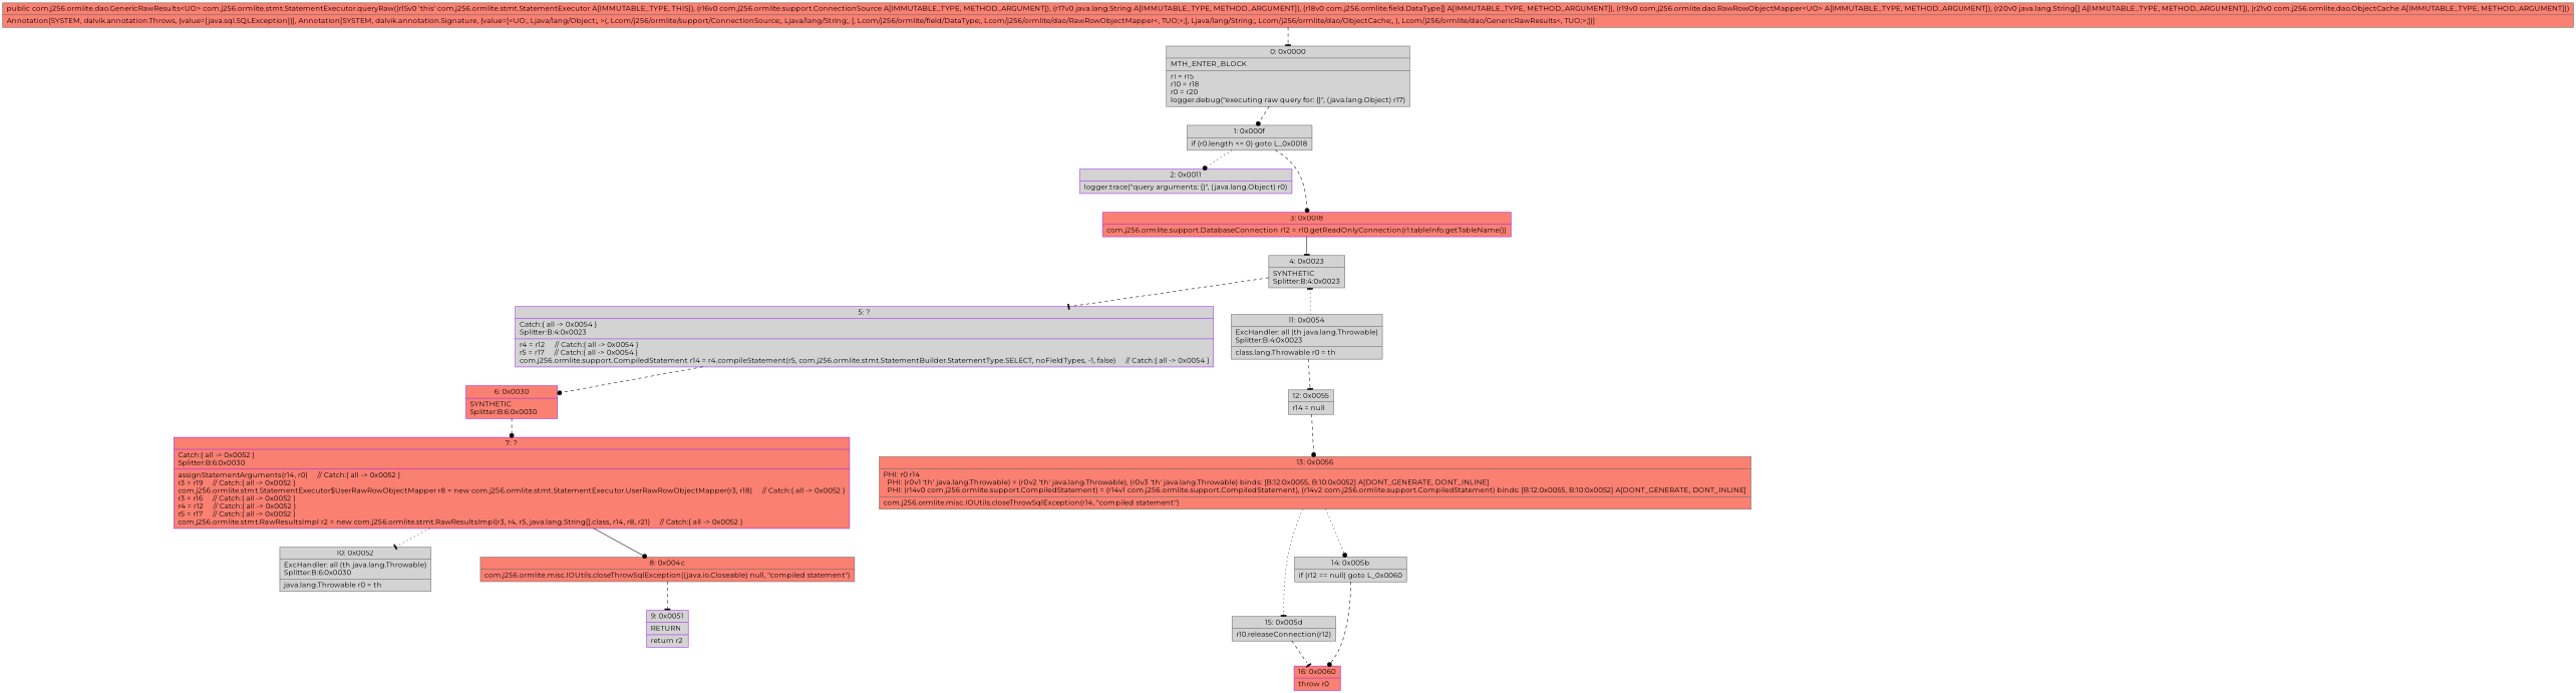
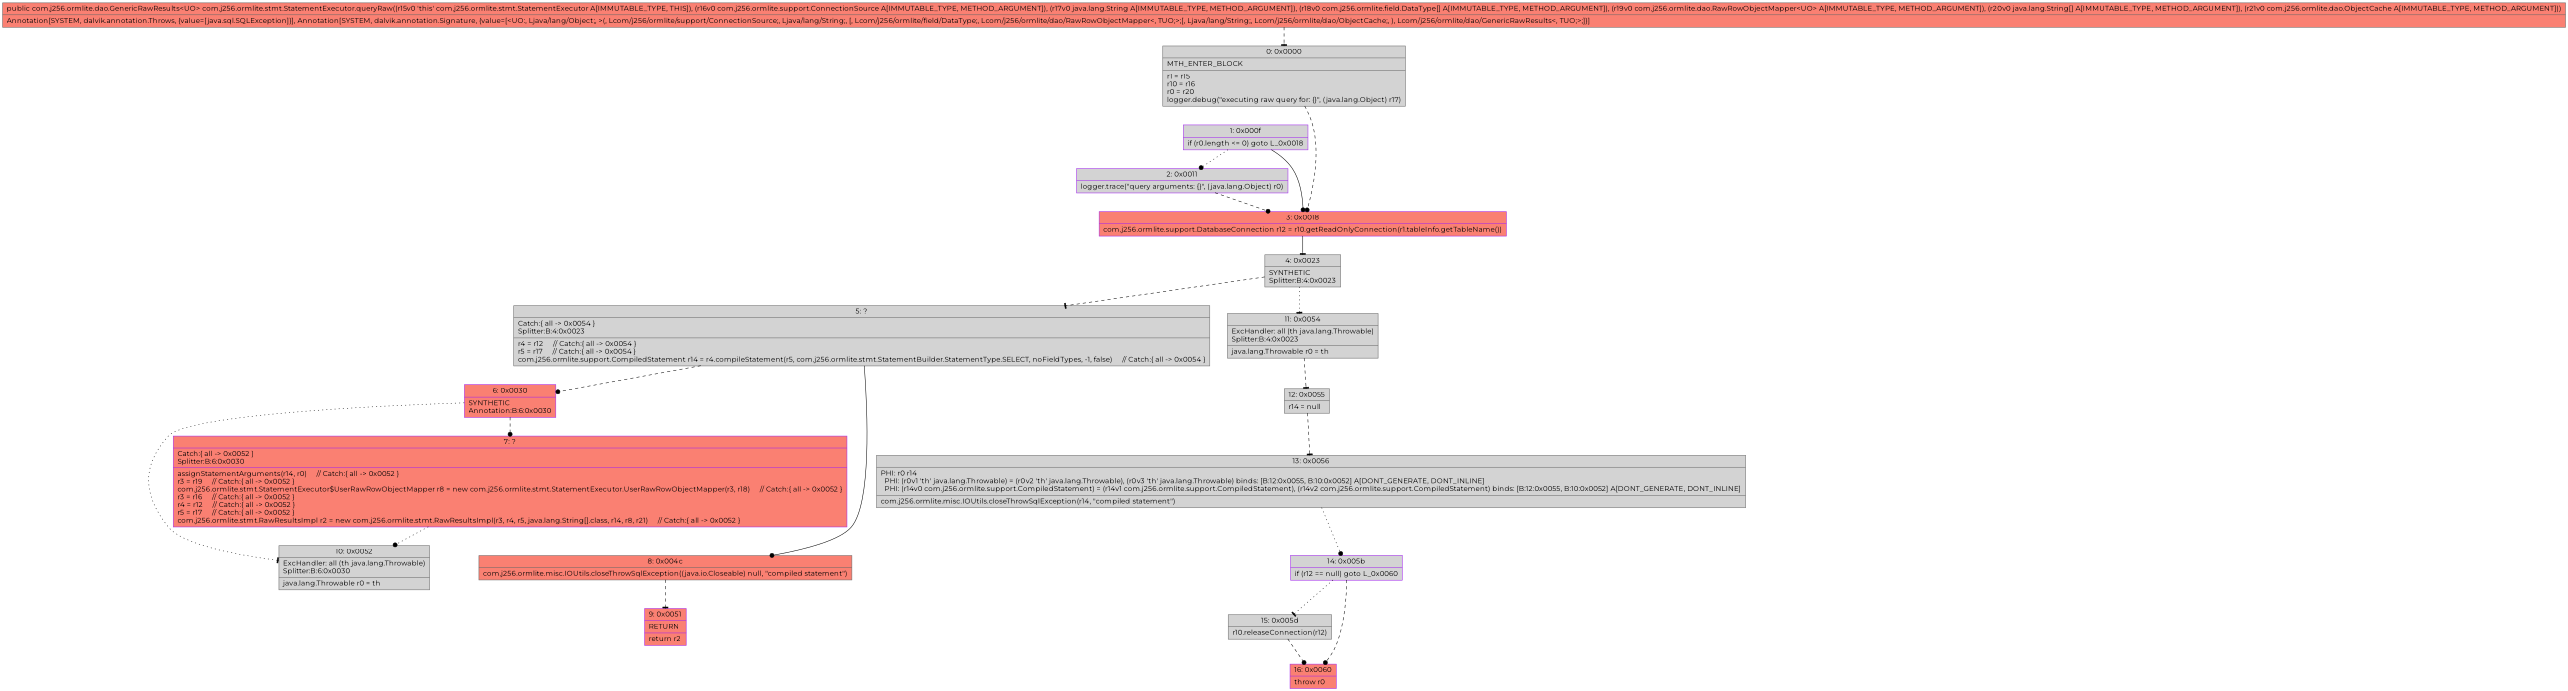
  digraph {
    fontname=Montserrat
    node [color=gray40 fillcolor=lightgrey fontname=Montserrat shape=record style=filled]
    edge [arrowhead=dot fontname=Montserrat style=dashed]
-   n1 [label="{0\:\ 0x0000|MTH_ENTER_BLOCK\l|r1 = r15\lr10 = r18\lr0 = r20\llogger.debug(\"executing raw query for: \{\}\", (java.lang.Object) r17)\l}"]
-   n2 [label="{1\:\ 0x000f|if (r0.length \<= 0) goto L_0x0018\l}"]
+   n1 [label="{0\:\ 0x0000|MTH_ENTER_BLOCK\l|r1 = r15\lr10 = r16\lr0 = r20\llogger.debug(\"executing raw query for: \{\}\", (java.lang.Object) r17)\l}"]
+   n2 [color=purple label="{1\:\ 0x000f|if (r0.length \<= 0) goto L_0x0018\l}"]
    n3 [color=purple label="{2\:\ 0x0011|logger.trace(\"query arguments: \{\}\", (java.lang.Object) r0)\l}"]
    n4 [color=purple fillcolor=salmon label="{3\:\ 0x0018|com.j256.ormlite.support.DatabaseConnection r12 = r10.getReadOnlyConnection(r1.tableInfo.getTableName())\l}"]
    n5 [label="{4\:\ 0x0023|SYNTHETIC\lSplitter:B:4:0x0023\l}"]
-   n6 [color=purple label="{5\:\ ?|Catch:\{ all \-\> 0x0054 \}\lSplitter:B:4:0x0023\l|r4 = r12     \/\/ Catch:\{ all \-\> 0x0054 \}\lr5 = r17     \/\/ Catch:\{ all \-\> 0x0054 \}\lcom.j256.ormlite.support.CompiledStatement r14 = r4.compileStatement(r5, com.j256.ormlite.stmt.StatementBuilder.StatementType.SELECT, noFieldTypes, \-1, false)     \/\/ Catch:\{ all \-\> 0x0054 \}\l}"]
-   n7 [label="{11\:\ 0x0054|ExcHandler: all (th java.lang.Throwable)\lSplitter:B:4:0x0023\l|class.lang.Throwable r0 = th\l}"]
-   n8 [color=purple fillcolor=salmon label="{6\:\ 0x0030|SYNTHETIC\lSplitter:B:6:0x0030\l}"]
+   n6 [label="{5\:\ ?|Catch:\{ all \-\> 0x0054 \}\lSplitter:B:4:0x0023\l|r4 = r12     \/\/ Catch:\{ all \-\> 0x0054 \}\lr5 = r17     \/\/ Catch:\{ all \-\> 0x0054 \}\lcom.j256.ormlite.support.CompiledStatement r14 = r4.compileStatement(r5, com.j256.ormlite.stmt.StatementBuilder.StatementType.SELECT, noFieldTypes, \-1, false)     \/\/ Catch:\{ all \-\> 0x0054 \}\l}"]
+   n7 [label="{11\:\ 0x0054|ExcHandler: all (th java.lang.Throwable)\lSplitter:B:4:0x0023\l|java.lang.Throwable r0 = th\l}"]
+   n8 [color=purple fillcolor=salmon label="{6\:\ 0x0030|SYNTHETIC\lAnnotation:B:6:0x0030\l}"]
    n9 [label="{12\:\ 0x0055|r14 = null\l}"]
    n10 [color=purple fillcolor=salmon label="{7\:\ ?|Catch:\{ all \-\> 0x0052 \}\lSplitter:B:6:0x0030\l|assignStatementArguments(r14, r0)     \/\/ Catch:\{ all \-\> 0x0052 \}\lr3 = r19     \/\/ Catch:\{ all \-\> 0x0052 \}\lcom.j256.ormlite.stmt.StatementExecutor$UserRawRowObjectMapper r8 = new com.j256.ormlite.stmt.StatementExecutor.UserRawRowObjectMapper(r3, r18)     \/\/ Catch:\{ all \-\> 0x0052 \}\lr3 = r16     \/\/ Catch:\{ all \-\> 0x0052 \}\lr4 = r12     \/\/ Catch:\{ all \-\> 0x0052 \}\lr5 = r17     \/\/ Catch:\{ all \-\> 0x0052 \}\lcom.j256.ormlite.stmt.RawResultsImpl r2 = new com.j256.ormlite.stmt.RawResultsImpl(r3, r4, r5, java.lang.String[].class, r14, r8, r21)     \/\/ Catch:\{ all \-\> 0x0052 \}\l}"]
    n11 [label="{10\:\ 0x0052|ExcHandler: all (th java.lang.Throwable)\lSplitter:B:6:0x0030\l|java.lang.Throwable r0 = th\l}"]
    n12 [fillcolor=salmon label="{8\:\ 0x004c|com.j256.ormlite.misc.IOUtils.closeThrowSqlException((java.io.Closeable) null, \"compiled statement\")\l}"]
-   n13 [color=purple label="{9\:\ 0x0051|RETURN\l|return r2\l}"]
-   n14 [fillcolor=salmon label="{13\:\ 0x0056|PHI: r0 r14 \l  PHI: (r0v1 'th' java.lang.Throwable) = (r0v2 'th' java.lang.Throwable), (r0v3 'th' java.lang.Throwable) binds: [B:12:0x0055, B:10:0x0052] A[DONT_GENERATE, DONT_INLINE]\l  PHI: (r14v0 com.j256.ormlite.support.CompiledStatement) = (r14v1 com.j256.ormlite.support.CompiledStatement), (r14v2 com.j256.ormlite.support.CompiledStatement) binds: [B:12:0x0055, B:10:0x0052] A[DONT_GENERATE, DONT_INLINE]\l|com.j256.ormlite.misc.IOUtils.closeThrowSqlException(r14, \"compiled statement\")\l}"]
-   n15 [label="{14\:\ 0x005b|if (r12 == null) goto L_0x0060\l}"]
+   n13 [color=purple fillcolor=salmon label="{9\:\ 0x0051|RETURN\l|return r2\l}"]
+   n14 [label="{13\:\ 0x0056|PHI: r0 r14 \l  PHI: (r0v1 'th' java.lang.Throwable) = (r0v2 'th' java.lang.Throwable), (r0v3 'th' java.lang.Throwable) binds: [B:12:0x0055, B:10:0x0052] A[DONT_GENERATE, DONT_INLINE]\l  PHI: (r14v0 com.j256.ormlite.support.CompiledStatement) = (r14v1 com.j256.ormlite.support.CompiledStatement), (r14v2 com.j256.ormlite.support.CompiledStatement) binds: [B:12:0x0055, B:10:0x0052] A[DONT_GENERATE, DONT_INLINE]\l|com.j256.ormlite.misc.IOUtils.closeThrowSqlException(r14, \"compiled statement\")\l}"]
+   n15 [color=purple label="{14\:\ 0x005b|if (r12 == null) goto L_0x0060\l}"]
    n16 [label="{15\:\ 0x005d|r10.releaseConnection(r12)\l}"]
    n17 [color=purple fillcolor=salmon label="{16\:\ 0x0060|throw r0\l}"]
    n18 [fillcolor=salmon label="{public com.j256.ormlite.dao.GenericRawResults\<UO\> com.j256.ormlite.stmt.StatementExecutor.queryRaw((r15v0 'this' com.j256.ormlite.stmt.StatementExecutor A[IMMUTABLE_TYPE, THIS]), (r16v0 com.j256.ormlite.support.ConnectionSource A[IMMUTABLE_TYPE, METHOD_ARGUMENT]), (r17v0 java.lang.String A[IMMUTABLE_TYPE, METHOD_ARGUMENT]), (r18v0 com.j256.ormlite.field.DataType[] A[IMMUTABLE_TYPE, METHOD_ARGUMENT]), (r19v0 com.j256.ormlite.dao.RawRowObjectMapper\<UO\> A[IMMUTABLE_TYPE, METHOD_ARGUMENT]), (r20v0 java.lang.String[] A[IMMUTABLE_TYPE, METHOD_ARGUMENT]), (r21v0 com.j256.ormlite.dao.ObjectCache A[IMMUTABLE_TYPE, METHOD_ARGUMENT]))  | Annotation[SYSTEM, dalvik.annotation.Throws, \{value=[java.sql.SQLException]\}], Annotation[SYSTEM, dalvik.annotation.Signature, \{value=[\<UO:, Ljava\/lang\/Object;, \>(, Lcom\/j256\/ormlite\/support\/ConnectionSource;, Ljava\/lang\/String;, [, Lcom\/j256\/ormlite\/field\/DataType;, Lcom\/j256\/ormlite\/dao\/RawRowObjectMapper\<, TUO;\>;[, Ljava\/lang\/String;, Lcom\/j256\/ormlite\/dao\/ObjectCache;, ), Lcom\/j256\/ormlite\/dao\/GenericRawResults\<, TUO;\>;]\}]\l}"]
-   n1 -> n2
+   n1 -> n4
    n2 -> n3 [style=dotted]
-   n2 -> n4
+   n2 -> n4 [style=solid]
+   n3 -> n4
    n4 -> n5 [arrowhead=tee style=solid]
    n5 -> n6 [arrowhead=tee]
-   n7 -> n5 [arrowhead=tee style=dotted]
+   n5 -> n7 [arrowhead=tee style=dotted]
    n6 -> n8
    n7 -> n9 [arrowhead=tee]
    n8 -> n10
-   n9 -> n14
-   n10 -> n11 [arrowhead=tee style=dotted]
-   n10 -> n12 [style=solid]
+   n8 -> n11 [arrowhead=tee style=dotted]
+   n9 -> n14 [arrowhead=tee]
+   n10 -> n11 [style=dotted]
+   n6 -> n12 [style=solid]
    n12 -> n13 [arrowhead=tee]
    n14 -> n15 [style=dotted]
-   n14 -> n16 [arrowhead=tee style=dotted]
+   n15 -> n16 [arrowhead=tee style=dotted]
    n15 -> n17
-   n16 -> n17 [arrowhead=tee]
+   n16 -> n17
    n18 -> n1 [arrowhead=tee]
  }
